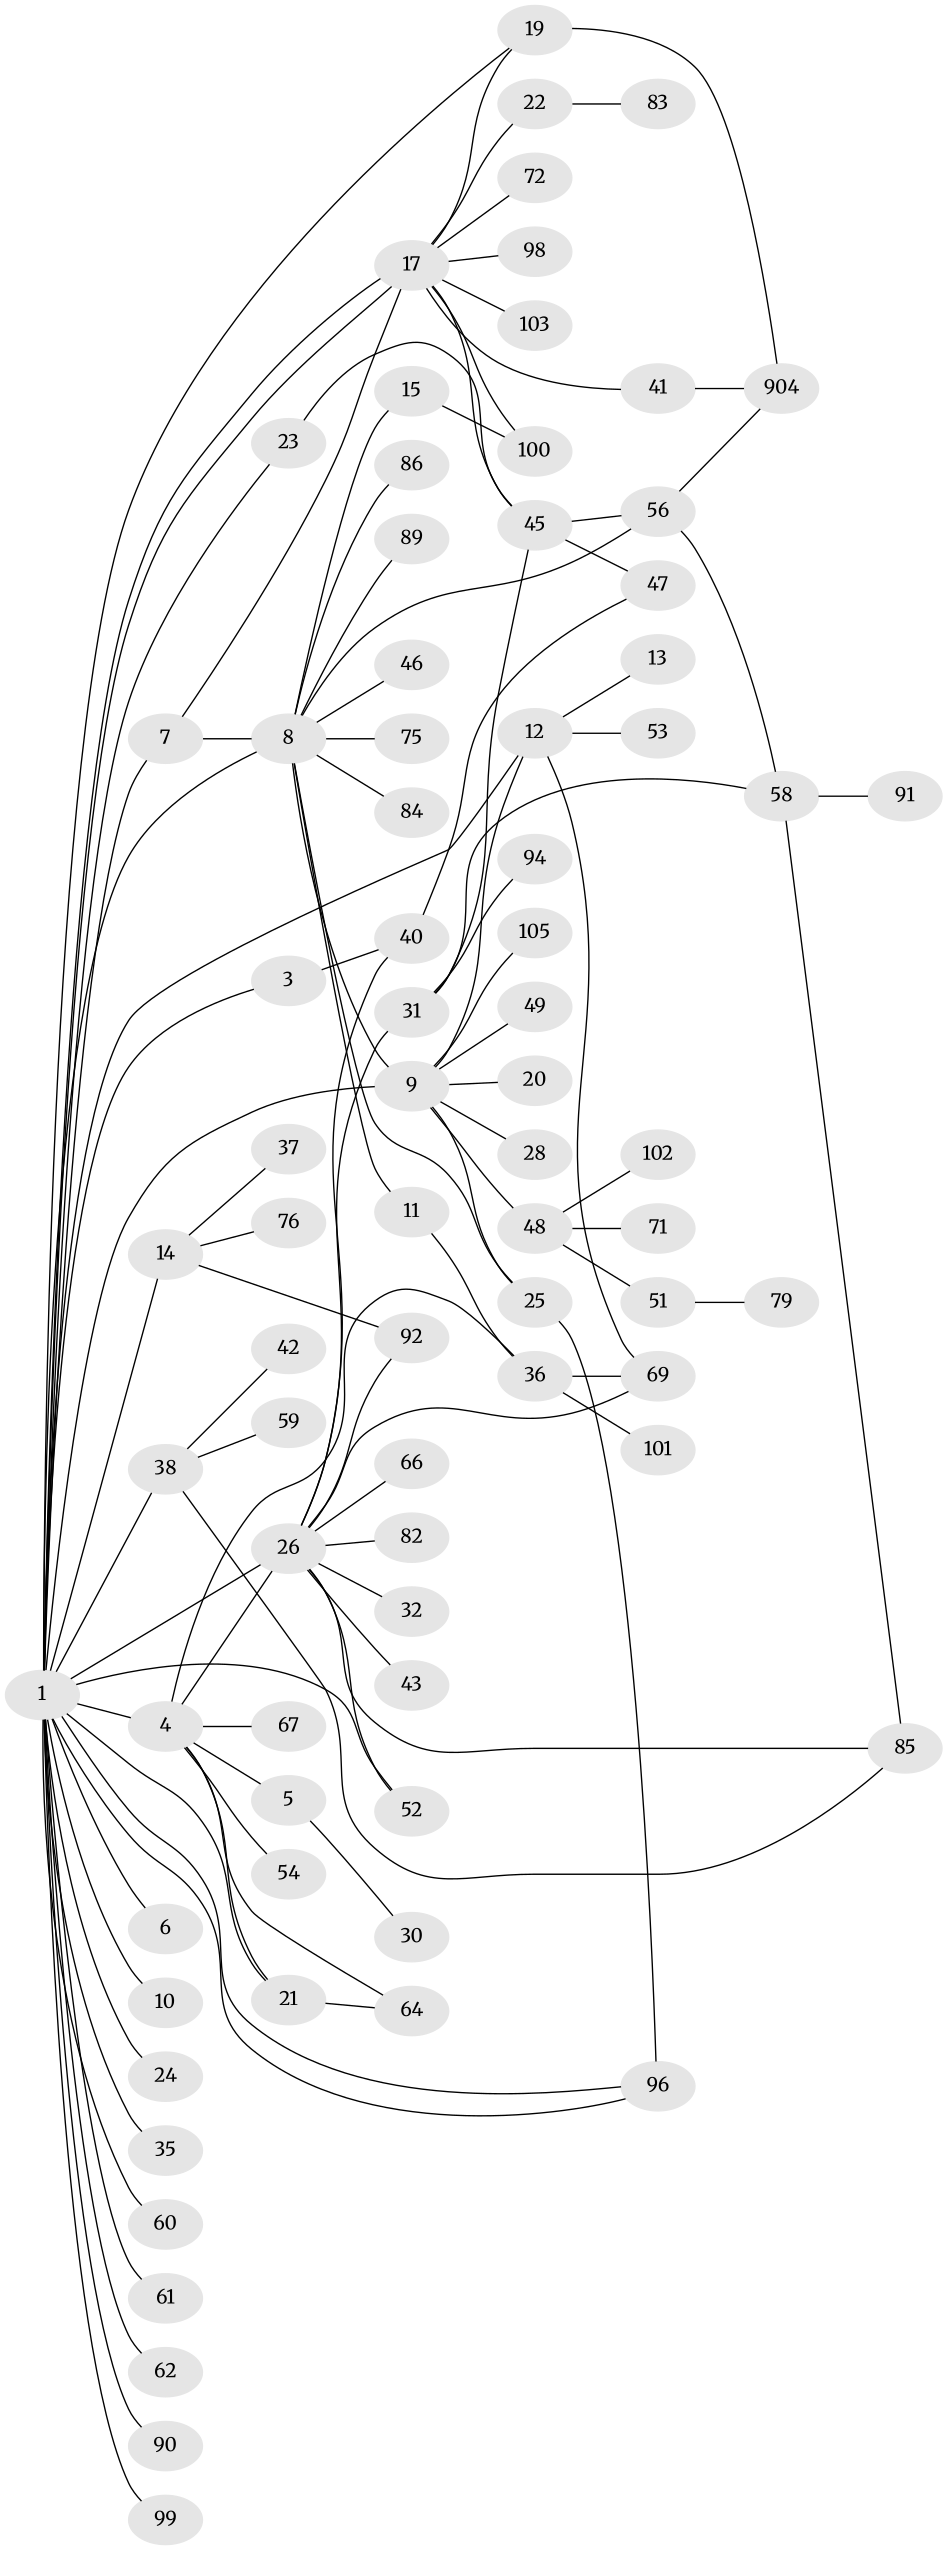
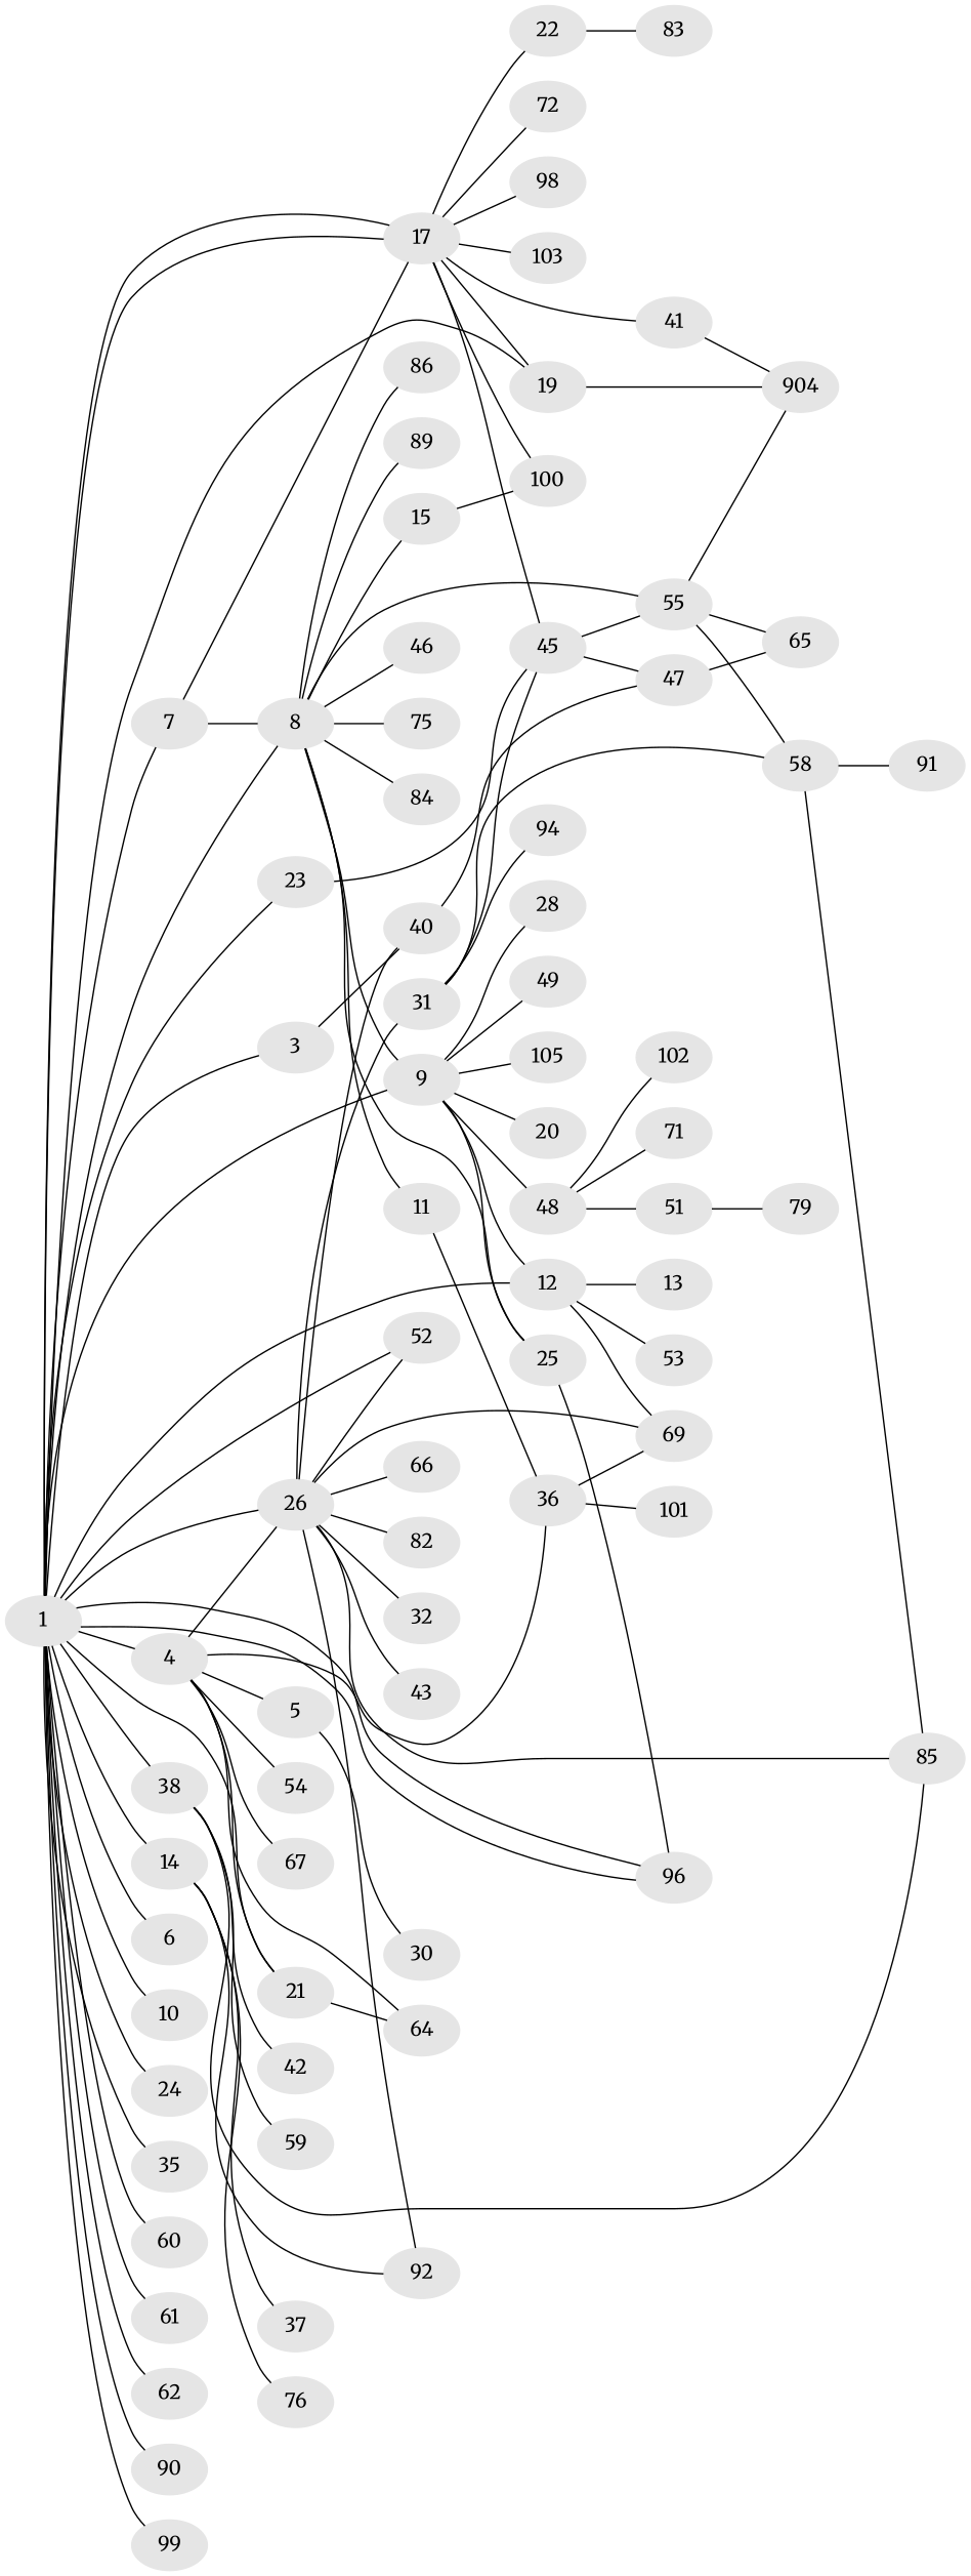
  graph {
    fontname=Merriweather
    rankdir=LR
    node [color=gray90 fontname=Merriweather style=filled]
    edge [fontname=Merriweather]
    1 [super="+2"]
    3 [super="+93"]
    4 [super="+27"]
    6
    7
    8 [super="+34"]
    9 [super="+16"]
    10
    12 [super="+63"]
    14 [super="+18"]
    17 [super="+50"]
    19 [super="+39"]
    21
    23 [super="+81"]
    24
    26 [super="+29"]
    35
    38 [super="+73"]
    52
    60
    61
    62
    90
    96 [super="+106"]
    99
    40
    5
    36
    54
    64 [super="+70"]
    67
    11 [super="+57"]
    15
    25 [super="+88"]
    46
-   55 [super="+97" label=56]
+   55 [super="+97"]
    75
    84
    n39 [label=86]
    89
    20
    28
    48 [super="+95"]
    49
    105
    13
    53
    69 [super="+80"]
    37 [super="+74"]
    76
    92
    22
    41
    45 [super="+56"]
    72
    98
    100
    103
    n59 [label=904]
    31 [super="+44"]
    32
    43
    66
    82
    85 [super="+86"]
    42
    59
    47 [super="+68"]
    30 [super="+33"]
    101
    58 [super="+77"]
+   65 [super="+78"]
    51
    71
    102
    83
    94
    91
    79
    1 -- 3
    1 -- 4
    1 -- 6
    1 -- 7
    1 -- 8
    1 -- 9
    1 -- 10
    1 -- 12
    1 -- 14
    1 -- 17
    1 -- 17
    1 -- 19
    1 -- 21
    1 -- 23
    1 -- 24
    1 -- 26
    1 -- 35
    1 -- 38
    1 -- 52
    1 -- 60
    1 -- 61
    1 -- 62
    1 -- 90
    1 -- 96
    1 -- 96
    1 -- 99
    3 -- 40
    4 -- 21
    4 -- 26
    4 -- 5
    4 -- 36
    4 -- 54
    4 -- 64
    4 -- 67
    7 -- 8
    7 -- 17
    8 -- 9
    8 -- 11
    8 -- 15
    8 -- 25
    8 -- 46
    8 -- 55
    8 -- 75
    8 -- 84
    8 -- n39
    8 -- 89
    9 -- 12
    9 -- 25
    9 -- 20
    9 -- 28
    9 -- 48
    9 -- 49
    9 -- 105
    12 -- 13
    12 -- 53
    12 -- 69
    14 -- 37
    14 -- 76
    14 -- 92
    17 -- 19
    17 -- 22
    17 -- 41
    17 -- 45 [weight=2]
    17 -- 72
    17 -- 98
    17 -- 100
    17 -- 103
    19 -- n59
    21 -- 64
    23 -- 45
    26 -- 52
    26 -- 40
    26 -- 69
    26 -- 92
    26 -- 31
    26 -- 32
    26 -- 43
    26 -- 66
    26 -- 82
    26 -- 85
    38 -- 85
    38 -- 42
    38 -- 59
    40 -- 47
    5 -- 30
    36 -- 69
    36 -- 101
    11 -- 36
    15 -- 100
    25 -- 96
    55 -- n59
    55 -- 58
+   55 -- 65
    48 -- 51
    48 -- 71
    48 -- 102
    22 -- 83
    41 -- n59
    45 -- 55
    45 -- 47
    31 -- 45
    31 -- 58
    31 -- 94
+   47 -- 65
    58 -- 85
    58 -- 91
    51 -- 79
  }
